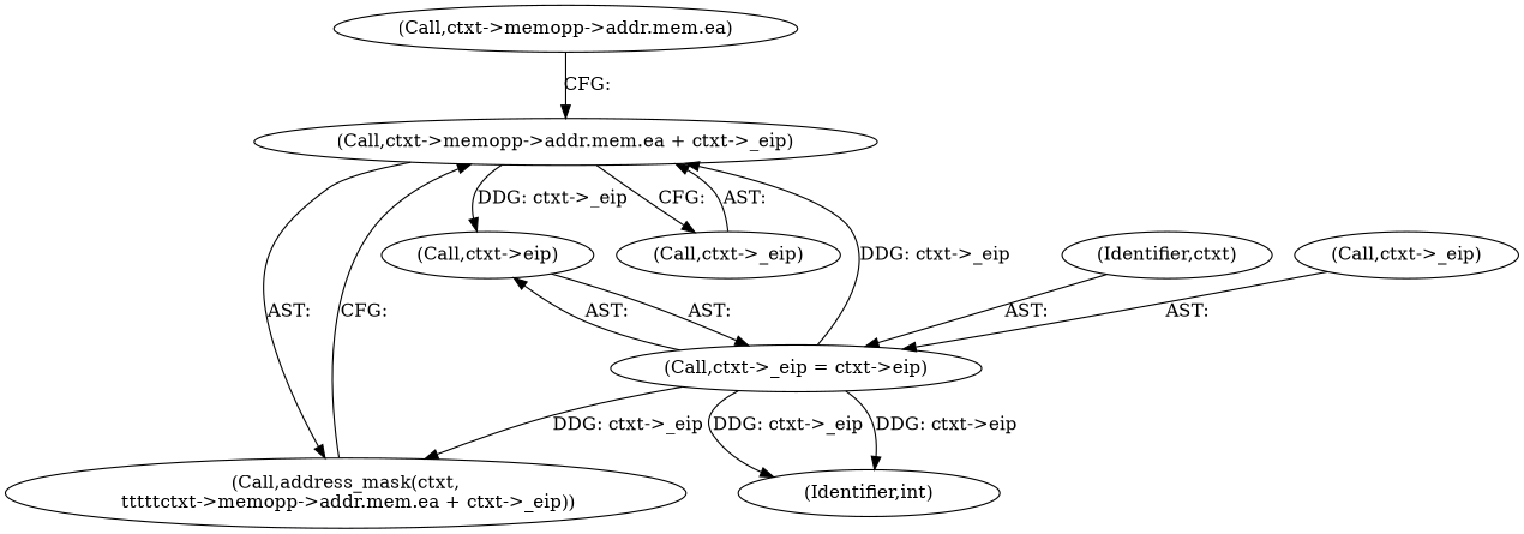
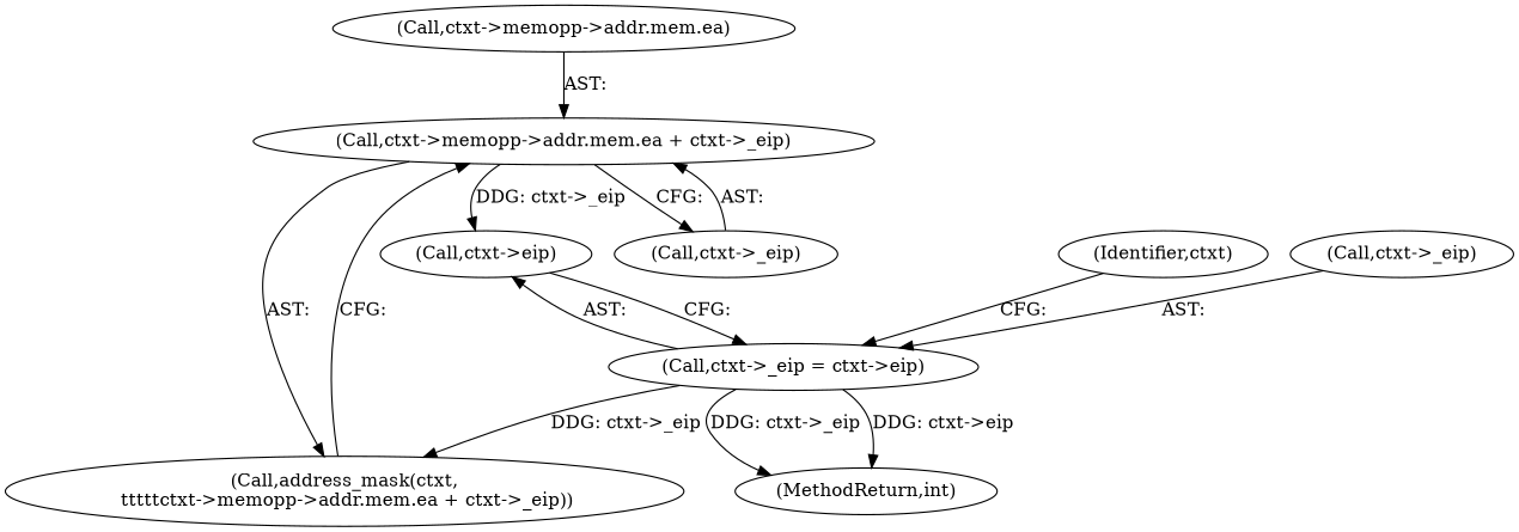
  digraph {
    n1 [label="(Call,ctxt->memopp->addr.mem.ea + ctxt->_eip)"]
    n2 [label="(Call,address_mask(ctxt,\n \t\t\t\t\tctxt->memopp->addr.mem.ea + ctxt->_eip))"]
    n3 [label="(Call,ctxt->_eip)"]
    n4 [label="(Call,ctxt->eip)"]
-   n5 [label="(Identifier,int)"]
+   n5 [label="(MethodReturn,int)"]
    n6 [label="(Call,ctxt->_eip = ctxt->eip)"]
    n7 [label="(Call,ctxt->memopp->addr.mem.ea)"]
    n8 [label="(Identifier,ctxt)"]
    n9 [label="(Call,ctxt->_eip)"]
    n1 -> n2 [label="AST: "]
    n1 -> n3 [label="CFG: "]
    n1 -> n4 [label="DDG: ctxt->_eip"]
    n2 -> n1 [label="CFG: "]
    n3 -> n1 [label="AST: "]
-   n4 -> n6 [label="AST: "]
-   n6 -> n1 [label="DDG: ctxt->_eip"]
+   n4 -> n6 [label="CFG: "]
    n6 -> n2 [label="DDG: ctxt->_eip"]
    n6 -> n4 [label="AST: "]
    n6 -> n5 [label="DDG: ctxt->eip"]
    n6 -> n5 [label="DDG: ctxt->_eip"]
-   n7 -> n1 [label="CFG: "]
-   n8 -> n6 [label="AST: "]
+   n7 -> n1 [label="AST: "]
+   n8 -> n6 [label="CFG: "]
    n9 -> n6 [label="AST: "]
  }
